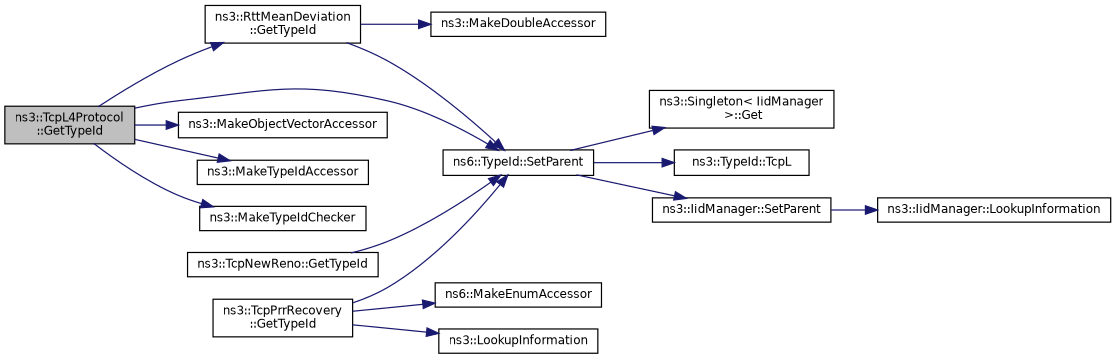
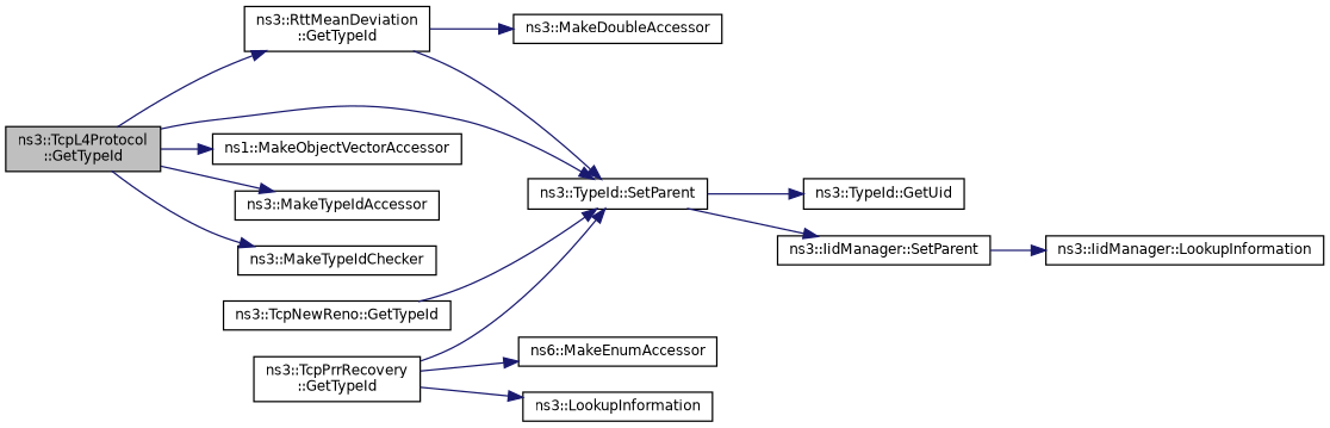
  digraph {
    rankdir=LR
    node [color=black fillcolor=white fontname=Helvetica fontsize=10 shape=record style=filled]
    edge [color=midnightblue fontname=Helvetica fontsize=10 labelfontname=Helvetica labelfontsize=10 style=solid]
    n1 [fillcolor=grey75 fontcolor=black height=0.2 label="ns3::TcpL4Protocol\l::GetTypeId" width=0.4]
    n2 [height=0.2 label="ns3::RttMeanDeviation\l::GetTypeId" width=0.4]
-   n3 [height=0.2 label="ns6::TypeId::SetParent" width=0.4]
-   n4 [height=0.2 label="ns3::MakeObjectVectorAccessor" width=0.4]
+   n3 [height=0.2 label="ns3::TypeId::SetParent" width=0.4]
+   n4 [height=0.2 label="ns1::MakeObjectVectorAccessor" width=0.4]
    n5 [height=0.2 label="ns3::MakeTypeIdAccessor" width=0.4]
    n6 [height=0.2 label="ns3::MakeTypeIdChecker" width=0.4]
    n7 [height=0.2 label="ns3::MakeDoubleAccessor" width=0.4]
-   n8 [height=0.2 label="ns3::Singleton\< IidManager\l \>::Get" width=0.4]
-   n9 [height=0.2 label="ns3::TypeId::TcpL" width=0.4]
+   n9 [height=0.2 label="ns3::TypeId::GetUid" width=0.4]
    n10 [height=0.2 label="ns3::IidManager::SetParent" width=0.4]
    n11 [height=0.2 label="ns3::TcpNewReno::GetTypeId" width=0.4]
    n12 [height=0.2 label="ns3::TcpPrrRecovery\l::GetTypeId" width=0.4]
    n13 [height=0.2 label="ns6::MakeEnumAccessor" width=0.4]
    n14 [height=0.2 label="ns3::LookupInformation" width=0.4]
    n15 [height=0.2 label="ns3::IidManager::LookupInformation" width=0.4]
    n1 -> n2
    n1 -> n3
    n1 -> n4
    n1 -> n5
    n1 -> n6
    n2 -> n3
    n2 -> n7
-   n3 -> n8
    n3 -> n9
    n3 -> n10
    n10 -> n15
    n11 -> n3
    n12 -> n3
    n12 -> n13
    n12 -> n14
  }
